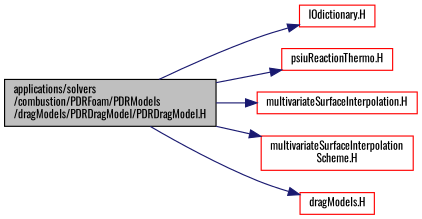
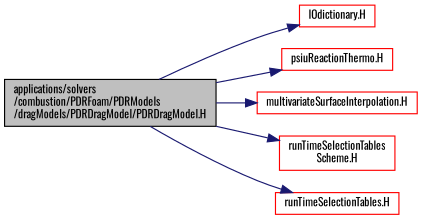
  digraph {
    fontname=Oswald
    rankdir=LR
    node [color=red fontname=Oswald fontsize=10 shape=record]
    edge [color=midnightblue fontname=Oswald fontsize=10 labelfontname=Helvetica labelfontsize=10 style=solid]
    n1 [color=black fillcolor=grey75 fontcolor=black height=0.2 label="applications/solvers\l/combustion/PDRFoam/PDRModels\l/dragModels/PDRDragModel/PDRDragModel.H" style=filled width=0.4]
    n2 [height=0.2 label="IOdictionary.H" width=0.4]
    n3 [height=0.2 label="psiuReactionThermo.H" width=0.4]
    n4 [height=0.2 label="multivariateSurfaceInterpolation.H" width=0.4]
-   n5 [height=0.2 label="multivariateSurfaceInterpolation\lScheme.H" width=0.4]
-   n6 [height=0.2 label="dragModels.H" width=0.4]
+   n5 [height=0.2 label="runTimeSelectionTables\lScheme.H" width=0.4]
+   n6 [height=0.2 label="runTimeSelectionTables.H" width=0.4]
    n1 -> n2
    n1 -> n3
    n1 -> n4
    n1 -> n5
    n1 -> n6
  }
